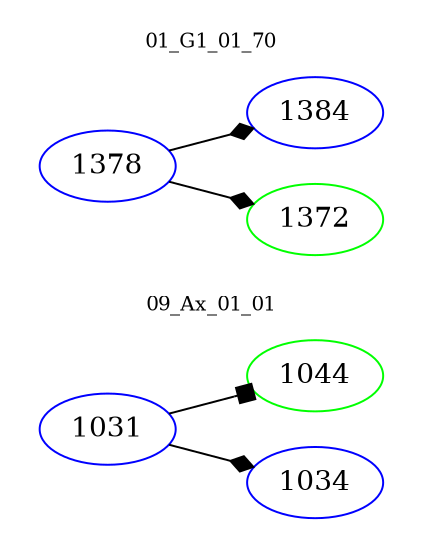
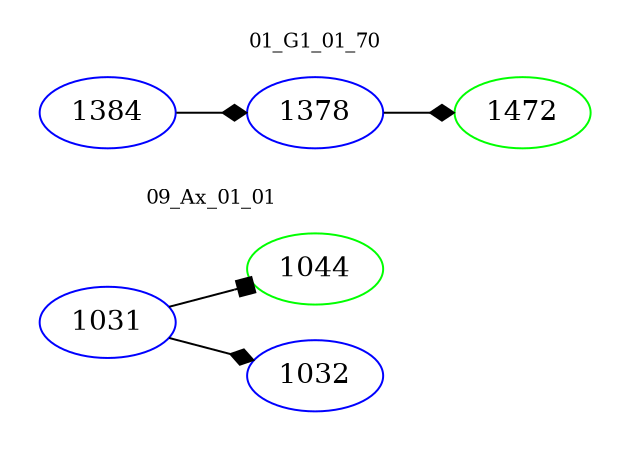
  digraph {
    rankdir=LR
    node [color=blue]
    edge [arrowhead=diamond color=black]
    n1 [label=1031]
-   n2 [label=1034]
+   n2 [label=1032]
    n3 [color=green label=1044]
    n4 [label=1378]
-   n5 [color=green label=1372]
+   n5 [color=green label=1472]
    n6 [label=1384]
    subgraph cluster_1 {
      color=white
      fontsize=10
      label="09_Ax_01_01"
      n1
      n2
      n3
    }
    subgraph cluster_2 {
      color=white
      fontsize=10
      label="01_G1_01_70"
      n4
      n5
      n6
    }
    n1 -> n2
    n1 -> n3 [arrowhead=box]
    n4 -> n5
-   n4 -> n6
+   n6 -> n4
  }
